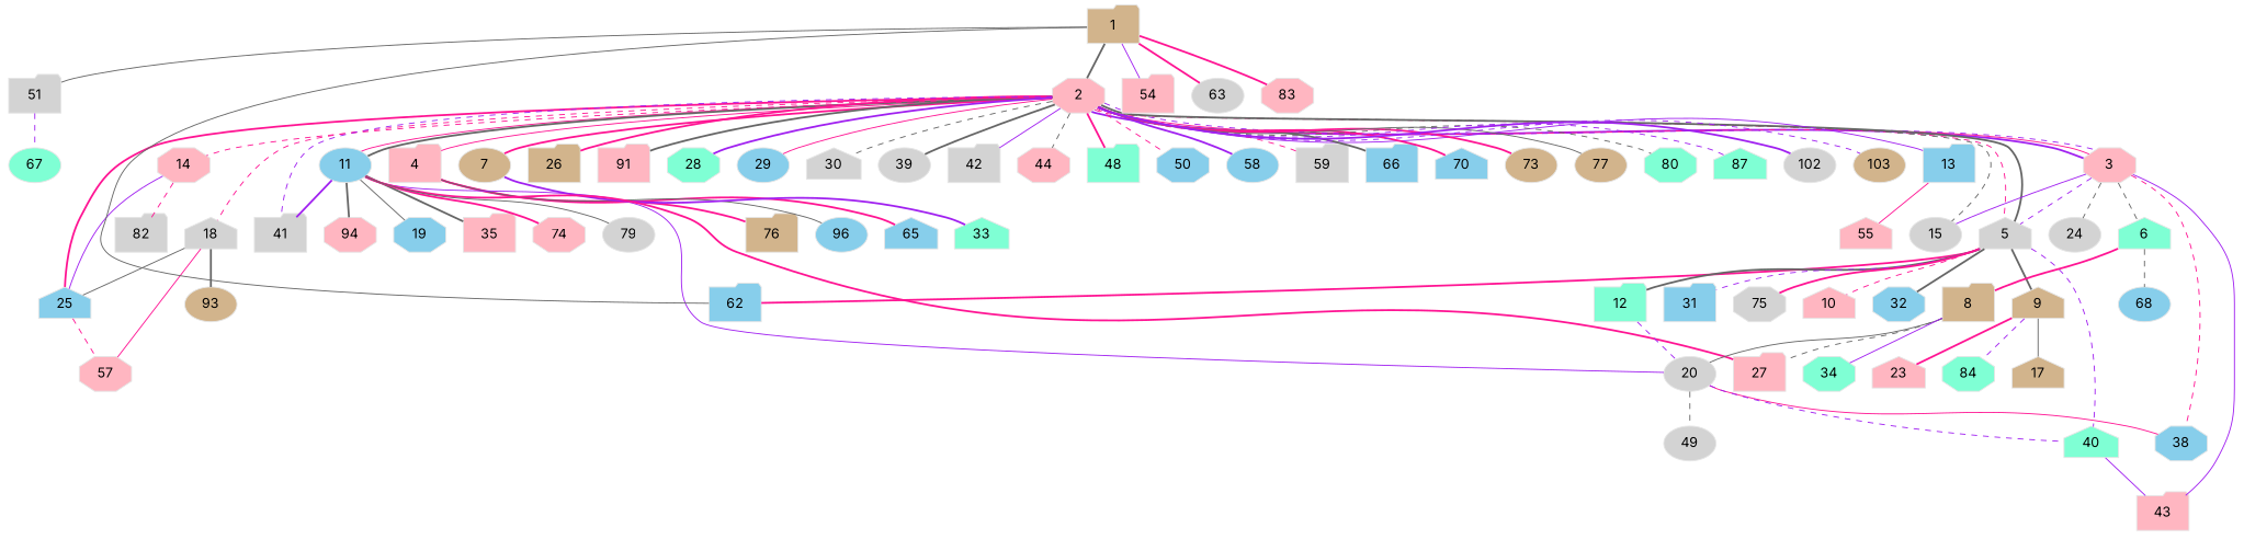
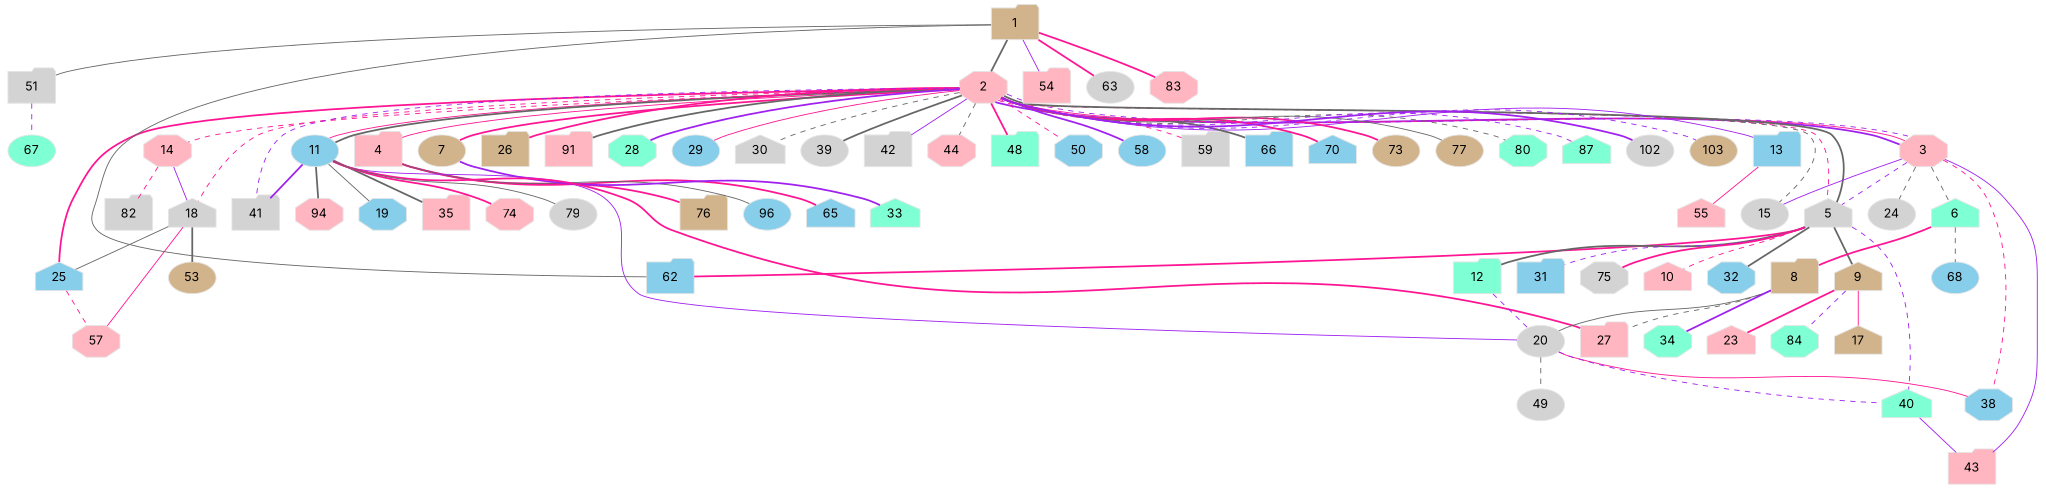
  graph {
    fontname=Inter
    node [color=gray90 fillcolor=lightpink fontname=Inter shape=folder style=filled]
    edge [color=deeppink fontname=Inter style=bold]
    2 [shape=octagon super="+56"]
    3 [shape=octagon super="+100"]
    4
    5 [fillcolor=lightgrey shape=house super="+52"]
    7 [fillcolor=tan shape=ellipse]
    11 [fillcolor=skyblue shape=ellipse]
    13 [fillcolor=skyblue]
    14 [shape=octagon]
    15 [fillcolor=lightgrey shape=ellipse super="+98+32"]
    n10 [fillcolor=tan label=26]
    18 [fillcolor=lightgrey shape=house super="+36"]
    n12 [label=91]
    25 [fillcolor=skyblue shape=house super="+37+95+26+47"]
    28 [fillcolor=aquamarine shape=octagon]
    29 [fillcolor=skyblue shape=ellipse]
    30 [fillcolor=lightgrey shape=house]
    39 [fillcolor=lightgrey shape=ellipse]
    41 [fillcolor=lightgrey super="+92"]
    42 [fillcolor=lightgrey]
    44 [shape=octagon]
    48 [fillcolor=aquamarine]
    50 [fillcolor=skyblue shape=octagon]
    58 [fillcolor=skyblue shape=ellipse]
    59 [fillcolor=lightgrey]
    66 [fillcolor=skyblue]
    70 [fillcolor=skyblue shape=house]
    73 [fillcolor=tan shape=ellipse]
    77 [fillcolor=tan shape=ellipse]
    80 [fillcolor=aquamarine shape=octagon]
    87 [fillcolor=aquamarine shape=house]
    102 [fillcolor=lightgrey shape=ellipse]
    103 [fillcolor=tan shape=ellipse]
    1 [fillcolor=tan]
    51 [fillcolor=lightgrey]
    54
    62 [fillcolor=skyblue super="+91"]
    63 [fillcolor=lightgrey shape=ellipse]
    83 [shape=octagon]
    67 [fillcolor=aquamarine shape=ellipse]
    6 [fillcolor=aquamarine shape=house]
    24 [fillcolor=lightgrey shape=ellipse]
    38 [fillcolor=skyblue shape=octagon super="+90+81"]
    43 [super="+61+88"]
    65 [fillcolor=skyblue shape=house]
    76 [fillcolor=tan super="+101"]
    96 [fillcolor=skyblue shape=ellipse]
    9 [fillcolor=tan shape=house]
    10 [shape=house]
    12 [fillcolor=aquamarine]
    n50 [fillcolor=skyblue label=32 shape=octagon]
    31 [fillcolor=skyblue]
    40 [fillcolor=aquamarine shape=house]
    75 [fillcolor=lightgrey shape=octagon]
    33 [fillcolor=aquamarine shape=house]
    20 [fillcolor=lightgrey shape=ellipse super="+46+71+60"]
    27
    19 [fillcolor=skyblue shape=octagon super="+93"]
    35
    74 [shape=octagon]
    79 [fillcolor=lightgrey shape=ellipse]
    94 [shape=octagon]
    55 [shape=house]
    82 [fillcolor=lightgrey]
-   53 [fillcolor=tan shape=ellipse label=93]
+   53 [fillcolor=tan shape=ellipse]
    57 [shape=octagon super="+72"]
    8 [fillcolor=tan]
    68 [fillcolor=skyblue shape=ellipse]
    17 [fillcolor=tan shape=house]
    23 [shape=house]
    84 [fillcolor=aquamarine shape=octagon]
    34 [fillcolor=aquamarine shape=octagon]
    49 [fillcolor=lightgrey shape=ellipse]
    2 -- 3 [color=purple]
    2 -- 3 [style=solid]
    2 -- 3 [color=purple style=dashed]
    2 -- 4 [style=solid]
    2 -- 5 [style=dashed]
    2 -- 5 [color=gray40]
    2 -- 7
    2 -- 11 [style=solid]
    2 -- 11 [color=gray40]
    2 -- 13 [color=purple style=solid]
    2 -- 14 [style=dashed]
    2 -- 15 [color=gray40 style=dashed]
    2 -- n10
    2 -- 18 [style=dashed]
    2 -- n12 [color=gray40]
    2 -- 25
    2 -- 28 [color=purple]
    2 -- 29 [style=solid]
    2 -- 30 [color=gray40 style=dashed]
    2 -- 39 [color=gray40]
    2 -- 41 [color=purple style=dashed weight=2]
    2 -- 42 [color=purple style=solid]
    2 -- 44 [color=gray40 style=dashed]
    2 -- 48
    2 -- 50 [style=dashed]
    2 -- 58 [color=purple]
    2 -- 59 [style=dashed]
    2 -- 66 [color=gray40]
    2 -- 70
    2 -- 73
    2 -- 77 [color=gray40 style=solid]
    2 -- 80 [color=gray40 style=dashed]
    2 -- 87 [color=purple style=dashed]
    2 -- 102 [color=purple]
    2 -- 103 [color=purple style=dashed]
    3 -- 5 [color=purple style=dashed]
    3 -- 15 [color=purple style=solid]
    3 -- 6 [color=gray40 style=dashed]
    3 -- 24 [color=gray40 style=dashed]
    3 -- 38 [style=dashed weight=2]
    3 -- 43 [color=purple style=solid]
    4 -- 65
    4 -- 76
    4 -- 96 [color=gray40 style=solid]
    5 -- 62
    5 -- 9 [color=gray40]
    5 -- 10 [style=dashed]
    5 -- 12 [color=gray40]
    5 -- n50 [color=gray40]
    5 -- 31 [color=purple style=dashed]
    5 -- 40 [color=purple style=dashed]
    5 -- 75
    7 -- 33 [color=purple]
    11 -- 41 [color=purple]
    11 -- 20 [color=purple style=solid]
    11 -- 27
    11 -- 19 [color=gray40 style=solid]
    11 -- 35 [color=gray40]
    11 -- 74
    11 -- 79 [color=gray40 style=solid]
    11 -- 94 [color=gray40]
    13 -- 55 [style=solid]
-   14 -- 25 [color=purple style=solid]
+   14 -- 18 [color=purple style=solid]
    14 -- 82 [style=dashed]
    18 -- 25 [color=gray40 style=solid]
    18 -- 53 [color=gray40]
    18 -- 57 [style=solid]
    25 -- 57 [style=dashed]
    1 -- 2 [color=gray40]
    1 -- 51 [color=gray40 style=solid]
    1 -- 54 [color=purple style=solid]
    1 -- 62 [color=gray40 style=solid]
    1 -- 63
    1 -- 83
    51 -- 67 [color=purple style=dashed]
    6 -- 8
    6 -- 68 [color=gray40 style=dashed]
-   9 -- 17 [color=gray40 style=solid]
+   9 -- 17 [style=solid]
    9 -- 23
    9 -- 84 [color=purple style=dashed]
    12 -- 20 [color=purple style=dashed]
    40 -- 43 [color=purple style=solid]
    20 -- 38 [style=solid]
    20 -- 40 [color=purple style=dashed]
    20 -- 49 [color=gray40 style=dashed]
    8 -- 20 [color=gray40 style=solid]
    8 -- 27 [color=gray40 style=dashed]
-   8 -- 34 [color=purple style=solid]
+   8 -- 34 [color=purple]
  }
